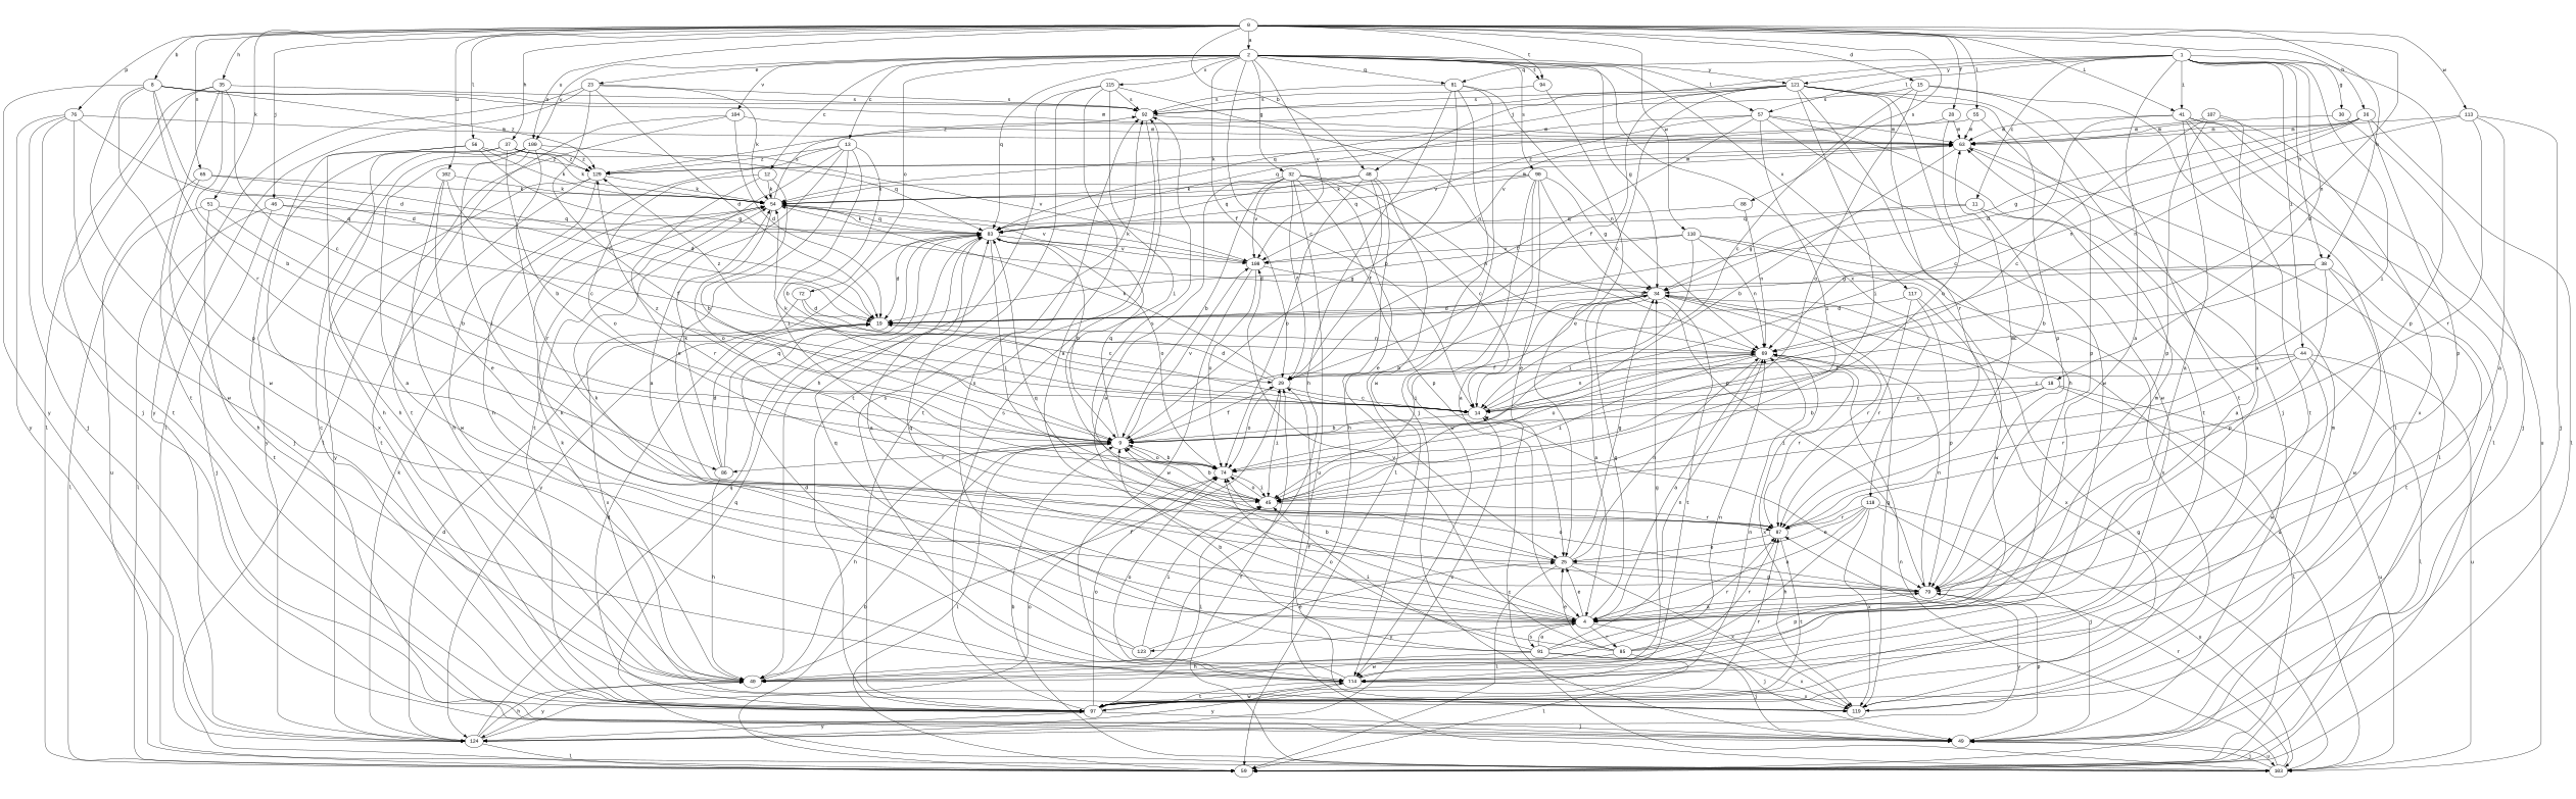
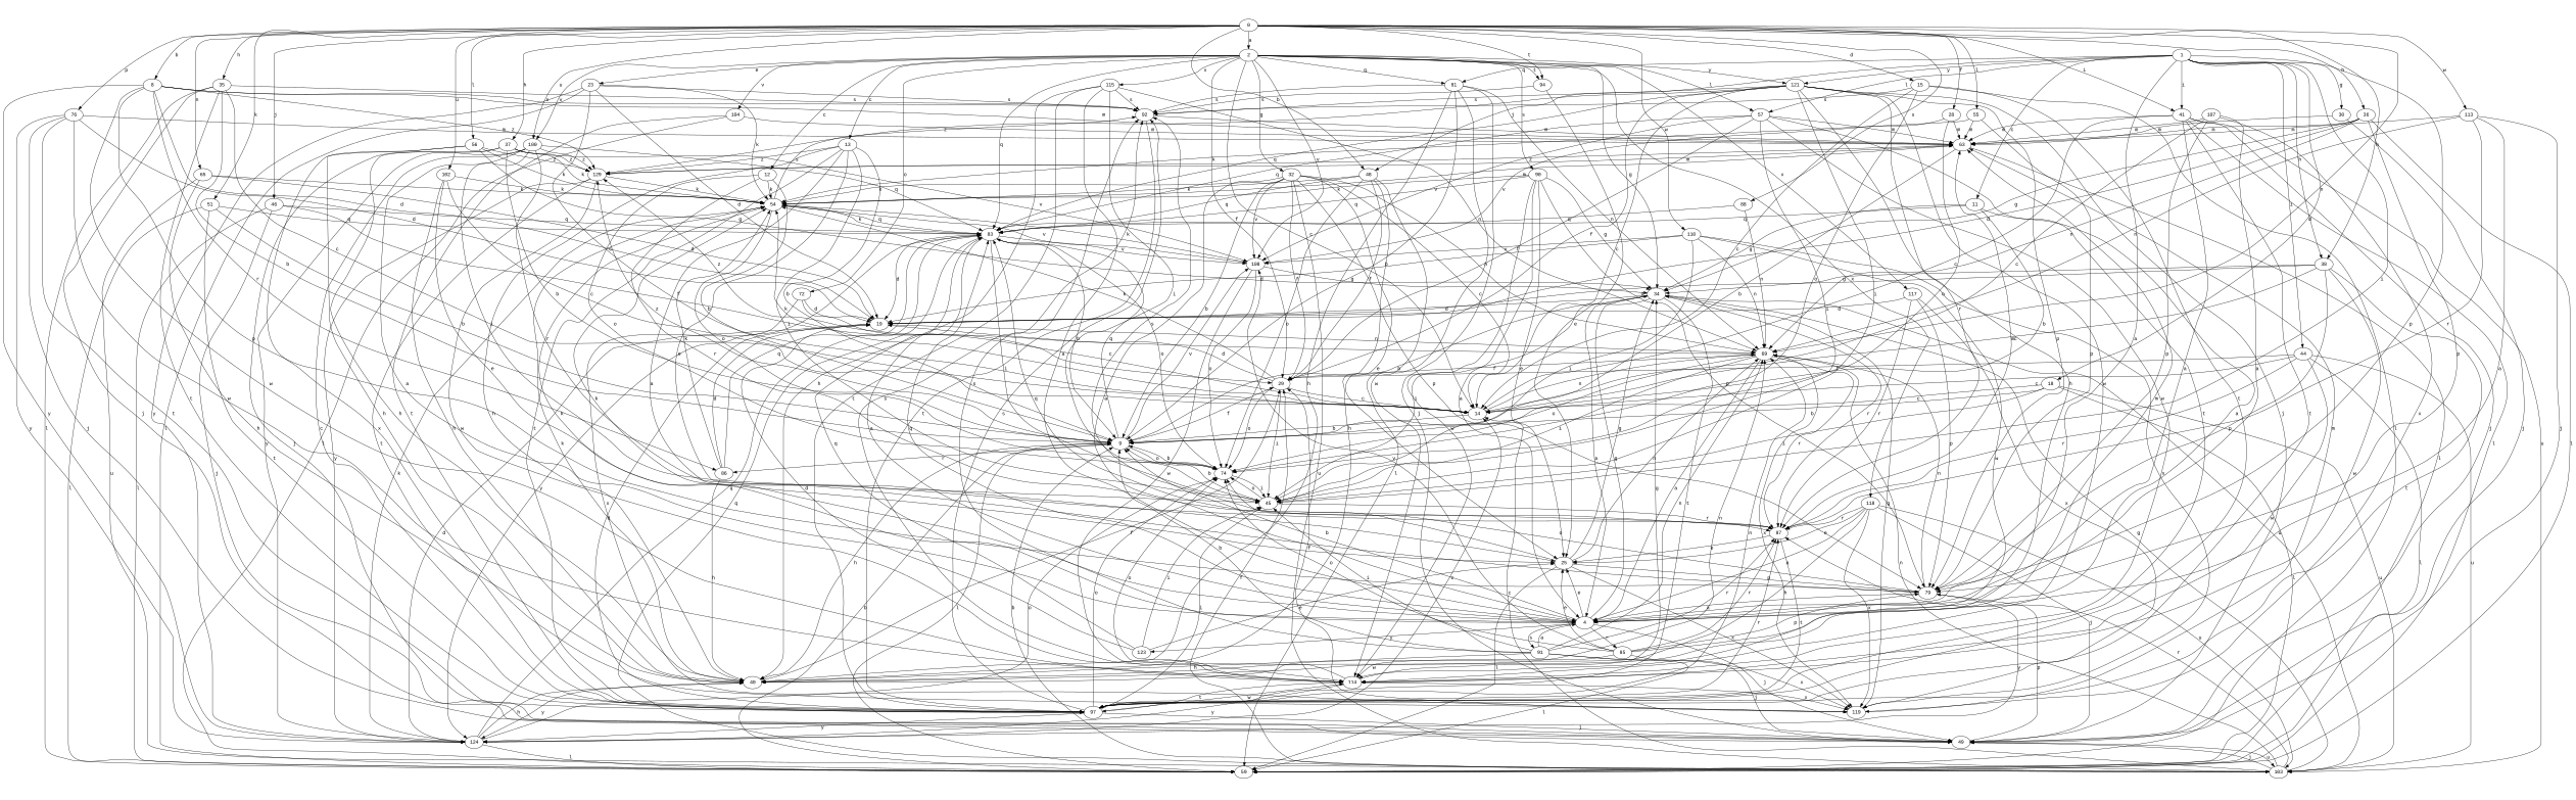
  strict digraph {
    fontname="Liberation Mono"
    node [fontname="Liberation Mono"]
    edge [fontname="Liberation Mono"]
    0
    2
    8
    15
    28
    35
    36
    37
    38
    41
    46
    51
    55
    56
    65
    69
    76
    88
    94
    100
    102
    110
    113
    48
    57
    81
    121
    12
    13
    14
    23
    29
    32
    34
    72
    83
    90
    104
    108
    115
    117
    118
    79
    19
    63
    86
    92
    114
    124
    129
    9
    40
    59
    74
    97
    49
    54
    4
    103
    119
    45
    87
    25
    1
    11
    18
    30
    44
    85
    91
    123
    107
    0 -> 2 [label=a]
    0 -> 8 [label=b]
    0 -> 15 [label=d]
    0 -> 28 [label=f]
    0 -> 35 [label=h]
    0 -> 36 [label=h]
    0 -> 37 [label=h]
    0 -> 38 [label=h]
    0 -> 41 [label=i]
    0 -> 46 [label=j]
    0 -> 51 [label=k]
    0 -> 55 [label=l]
    0 -> 56 [label=l]
    0 -> 65 [label=n]
    0 -> 69 [label=n]
    0 -> 76 [label=p]
    0 -> 88 [label=s]
    0 -> 94 [label=t]
    0 -> 100 [label=u]
    0 -> 102 [label=u]
    0 -> 110 [label=w]
    0 -> 113 [label=w]
    0 -> 48 [label=b]
    2 -> 94 [label=t]
    2 -> 100 [label=v]
    2 -> 57 [label=l]
    2 -> 81 [label=q]
    2 -> 121 [label=y]
    2 -> 12 [label=c]
    2 -> 13 [label=c]
    2 -> 14 [label=c]
    2 -> 23 [label=e]
    2 -> 29 [label=f]
    2 -> 32 [label=g]
    2 -> 34 [label=g]
    2 -> 72 [label=o]
    2 -> 83 [label=q]
    2 -> 90 [label=s]
    2 -> 104 [label=v]
    2 -> 108 [label=v]
    2 -> 115 [label=x]
    2 -> 117 [label=x]
    2 -> 118 [label=x]
    8 -> 79 [label=p]
    8 -> 19 [label=d]
    8 -> 63 [label=m]
    8 -> 86 [label=r]
    8 -> 92 [label=s]
    8 -> 114 [label=w]
    8 -> 124 [label=y]
    8 -> 129 [label=z]
    15 -> 14 [label=c]
    15 -> 92 [label=s]
    15 -> 59 [label=l]
    15 -> 74 [label=o]
    15 -> 97 [label=t]
    28 -> 108 [label=v]
    28 -> 63 [label=m]
    28 -> 74 [label=o]
    35 -> 14 [label=c]
    35 -> 92 [label=s]
    35 -> 9 [label=b]
    35 -> 59 [label=l]
    35 -> 97 [label=t]
    35 -> 49 [label=j]
    36 -> 69 [label=n]
    36 -> 34 [label=g]
    36 -> 79 [label=p]
    36 -> 19 [label=d]
    36 -> 63 [label=m]
    36 -> 59 [label=l]
    37 -> 108 [label=v]
    37 -> 129 [label=z]
    37 -> 9 [label=b]
    37 -> 40 [label=h]
    37 -> 49 [label=j]
    37 -> 54 [label=k]
    38 -> 14 [label=c]
    38 -> 34 [label=g]
    38 -> 79 [label=p]
    38 -> 19 [label=d]
    38 -> 114 [label=w]
    38 -> 97 [label=t]
    41 -> 14 [label=c]
    41 -> 63 [label=m]
    41 -> 59 [label=l]
    41 -> 97 [label=t]
    41 -> 49 [label=j]
    41 -> 4 [label=a]
    41 -> 103 [label=u]
    46 -> 29 [label=f]
    46 -> 83 [label=q]
    46 -> 59 [label=l]
    46 -> 49 [label=j]
    51 -> 83 [label=q]
    51 -> 9 [label=b]
    51 -> 59 [label=l]
    51 -> 97 [label=t]
    55 -> 79 [label=p]
    55 -> 63 [label=m]
    55 -> 54 [label=k]
    56 -> 34 [label=g]
    56 -> 129 [label=z]
    56 -> 40 [label=h]
    56 -> 54 [label=k]
    56 -> 119 [label=x]
    65 -> 19 [label=d]
    65 -> 40 [label=h]
    65 -> 54 [label=k]
    65 -> 103 [label=u]
    69 -> 29 [label=f]
    69 -> 129 [label=z]
    69 -> 74 [label=o]
    69 -> 4 [label=a]
    69 -> 119 [label=x]
    69 -> 45 [label=i]
    69 -> 87 [label=r]
    76 -> 19 [label=d]
    76 -> 63 [label=m]
    76 -> 114 [label=w]
    76 -> 124 [label=y]
    76 -> 97 [label=t]
    76 -> 49 [label=j]
    88 -> 69 [label=n]
    88 -> 83 [label=q]
    94 -> 92 [label=s]
    94 -> 25 [label=e]
    100 -> 83 [label=q]
    100 -> 124 [label=y]
    100 -> 129 [label=z]
    100 -> 97 [label=c]
    100 -> 4 [label=a]
    100 -> 45 [label=i]
    100 -> 87 [label=r]
    102 -> 14 [label=c]
    102 -> 40 [label=h]
    102 -> 54 [label=k]
    102 -> 25 [label=e]
    110 -> 69 [label=n]
    110 -> 108 [label=v]
    110 -> 19 [label=d]
    110 -> 114 [label=w]
    110 -> 119 [label=x]
    110 -> 45 [label=i]
    113 -> 69 [label=n]
    113 -> 63 [label=m]
    113 -> 49 [label=j]
    113 -> 4 [label=a]
    113 -> 87 [label=r]
    48 -> 29 [label=f]
    48 -> 83 [label=q]
    48 -> 40 [label=h]
    48 -> 59 [label=l]
    48 -> 74 [label=o]
    48 -> 54 [label=k]
    57 -> 29 [label=f]
    57 -> 83 [label=q]
    57 -> 108 [label=v]
    57 -> 63 [label=m]
    57 -> 114 [label=w]
    57 -> 97 [label=t]
    57 -> 45 [label=i]
    81 -> 69 [label=n]
    81 -> 92 [label=s]
    81 -> 114 [label=w]
    81 -> 9 [label=b]
    81 -> 40 [label=h]
    81 -> 49 [label=j]
    121 -> 14 [label=c]
    121 -> 29 [label=f]
    121 -> 83 [label=q]
    121 -> 79 [label=p]
    121 -> 92 [label=s]
    121 -> 114 [label=w]
    121 -> 129 [label=z]
    121 -> 40 [label=h]
    121 -> 49 [label=j]
    121 -> 45 [label=i]
    121 -> 87 [label=r]
    12 -> 9 [label=b]
    12 -> 74 [label=o]
    12 -> 54 [label=k]
    12 -> 87 [label=r]
    13 -> 129 [label=z]
    13 -> 9 [label=b]
    13 -> 40 [label=h]
    13 -> 97 [label=t]
    13 -> 4 [label=a]
    13 -> 45 [label=i]
    13 -> 25 [label=e]
    14 -> 69 [label=n]
    14 -> 9 [label=b]
    14 -> 54 [label=k]
    23 -> 14 [label=c]
    23 -> 19 [label=d]
    23 -> 92 [label=s]
    23 -> 124 [label=y]
    23 -> 59 [label=l]
    23 -> 54 [label=k]
    29 -> 14 [label=c]
    29 -> 19 [label=d]
    29 -> 74 [label=o]
    29 -> 54 [label=k]
    29 -> 45 [label=i]
    32 -> 69 [label=n]
    32 -> 14 [label=c]
    32 -> 29 [label=f]
    32 -> 108 [label=v]
    32 -> 79 [label=p]
    32 -> 9 [label=b]
    32 -> 54 [label=k]
    32 -> 4 [label=a]
    32 -> 103 [label=u]
    32 -> 25 [label=e]
    34 -> 19 [label=d]
    34 -> 9 [label=b]
    34 -> 97 [label=t]
    34 -> 4 [label=a]
    34 -> 103 [label=u]
    34 -> 45 [label=i]
    34 -> 87 [label=r]
    72 -> 14 [label=c]
    72 -> 19 [label=d]
    72 -> 119 [label=x]
    83 -> 108 [label=v]
    83 -> 19 [label=d]
    83 -> 124 [label=y]
    83 -> 9 [label=b]
    83 -> 74 [label=o]
    83 -> 54 [label=k]
    83 -> 4 [label=a]
    83 -> 45 [label=i]
    90 -> 34 [label=g]
    90 -> 83 [label=q]
    90 -> 79 [label=p]
    90 -> 114 [label=w]
    90 -> 54 [label=k]
    90 -> 4 [label=a]
    90 -> 25 [label=e]
-   104 -> 19 [label=d]
    104 -> 63 [label=m]
    104 -> 59 [label=l]
    104 -> 97 [label=t]
    108 -> 34 [label=g]
    108 -> 114 [label=w]
    108 -> 74 [label=o]
    108 -> 54 [label=k]
    115 -> 69 [label=n]
    115 -> 92 [label=s]
    115 -> 40 [label=h]
    115 -> 97 [label=t]
    115 -> 4 [label=a]
    115 -> 45 [label=i]
    117 -> 79 [label=p]
    117 -> 19 [label=d]
    117 -> 119 [label=x]
    117 -> 87 [label=r]
    118 -> 40 [label=h]
    118 -> 49 [label=j]
    118 -> 4 [label=a]
    118 -> 103 [label=u]
    118 -> 119 [label=x]
    118 -> 87 [label=r]
    118 -> 25 [label=e]
    79 -> 69 [label=n]
    79 -> 124 [label=y]
    79 -> 74 [label=o]
    79 -> 54 [label=k]
    79 -> 4 [label=a]
    19 -> 69 [label=n]
    63 -> 129 [label=z]
    63 -> 9 [label=b]
    63 -> 59 [label=l]
    86 -> 83 [label=q]
    86 -> 19 [label=d]
    86 -> 40 [label=h]
    86 -> 54 [label=k]
    92 -> 63 [label=m]
    92 -> 97 [label=t]
    114 -> 34 [label=g]
    114 -> 92 [label=s]
    114 -> 124 [label=y]
    114 -> 74 [label=o]
    114 -> 97 [label=t]
    114 -> 119 [label=x]
    124 -> 14 [label=c]
    124 -> 83 [label=q]
    124 -> 19 [label=d]
    124 -> 40 [label=h]
    124 -> 59 [label=l]
    124 -> 74 [label=o]
    124 -> 54 [label=k]
    129 -> 63 [label=m]
    129 -> 114 [label=w]
    129 -> 124 [label=y]
    129 -> 97 [label=t]
    129 -> 54 [label=k]
    9 -> 29 [label=f]
    9 -> 83 [label=q]
    9 -> 108 [label=v]
    9 -> 86 [label=r]
    9 -> 129 [label=z]
    9 -> 40 [label=h]
    9 -> 59 [label=l]
    9 -> 74 [label=o]
    40 -> 69 [label=n]
    40 -> 29 [label=f]
    40 -> 124 [label=y]
    40 -> 54 [label=k]
    59 -> 9 [label=b]
    74 -> 9 [label=b]
    74 -> 45 [label=i]
    97 -> 69 [label=n]
    97 -> 19 [label=d]
    97 -> 92 [label=s]
    97 -> 114 [label=w]
    97 -> 124 [label=y]
    97 -> 74 [label=o]
    97 -> 49 [label=j]
    97 -> 45 [label=i]
    97 -> 87 [label=r]
    49 -> 79 [label=p]
    49 -> 103 [label=u]
    54 -> 83 [label=q]
    54 -> 108 [label=v]
    54 -> 63 [label=m]
    54 -> 92 [label=s]
    54 -> 74 [label=o]
    4 -> 34 [label=g]
    4 -> 83 [label=q]
    4 -> 9 [label=b]
    4 -> 49 [label=j]
    4 -> 54 [label=k]
    4 -> 25 [label=e]
    4 -> 85 [label=r]
    4 -> 91 [label=s]
    4 -> 123 [label=y]
    103 -> 69 [label=n]
    103 -> 14 [label=c]
    103 -> 29 [label=f]
    103 -> 34 [label=g]
    103 -> 83 [label=q]
    103 -> 9 [label=b]
    103 -> 49 [label=j]
    103 -> 87 [label=r]
    119 -> 29 [label=f]
    119 -> 34 [label=g]
    119 -> 63 [label=m]
    45 -> 9 [label=b]
    45 -> 74 [label=o]
    45 -> 87 [label=r]
    87 -> 63 [label=m]
    87 -> 92 [label=s]
    87 -> 97 [label=t]
    87 -> 25 [label=e]
    25 -> 69 [label=n]
    25 -> 34 [label=g]
    25 -> 83 [label=q]
    25 -> 79 [label=p]
    25 -> 59 [label=l]
    25 -> 119 [label=x]
    1 -> 38 [label=h]
    1 -> 41 [label=i]
    1 -> 48 [label=j]
    1 -> 57 [label=l]
    1 -> 81 [label=q]
    1 -> 121 [label=y]
    1 -> 79 [label=p]
    1 -> 4 [label=a]
    1 -> 45 [label=i]
    1 -> 11 [label=c]
    1 -> 18 [label=d]
    1 -> 30 [label=g]
    1 -> 44 [label=i]
    11 -> 34 [label=g]
    11 -> 83 [label=q]
    11 -> 9 [label=b]
    11 -> 4 [label=a]
    18 -> 14 [label=c]
    18 -> 9 [label=b]
    18 -> 59 [label=l]
    18 -> 103 [label=u]
    18 -> 45 [label=i]
    30 -> 63 [label=m]
    30 -> 49 [label=j]
    44 -> 14 [label=c]
    44 -> 29 [label=f]
    44 -> 114 [label=w]
    44 -> 59 [label=l]
    44 -> 103 [label=u]
    44 -> 87 [label=r]
    85 -> 108 [label=v]
    85 -> 79 [label=p]
    85 -> 63 [label=m]
    85 -> 114 [label=w]
    85 -> 74 [label=o]
    85 -> 49 [label=j]
    85 -> 87 [label=r]
    85 -> 25 [label=e]
    91 -> 69 [label=n]
    91 -> 92 [label=s]
    91 -> 9 [label=b]
    91 -> 40 [label=h]
    91 -> 59 [label=l]
    91 -> 4 [label=a]
    91 -> 119 [label=x]
    91 -> 45 [label=i]
    91 -> 87 [label=r]
    123 -> 83 [label=q]
    123 -> 19 [label=d]
    123 -> 45 [label=i]
    123 -> 25 [label=e]
    107 -> 14 [label=c]
    107 -> 79 [label=p]
    107 -> 63 [label=m]
    107 -> 4 [label=a]
    107 -> 119 [label=x]
  }
